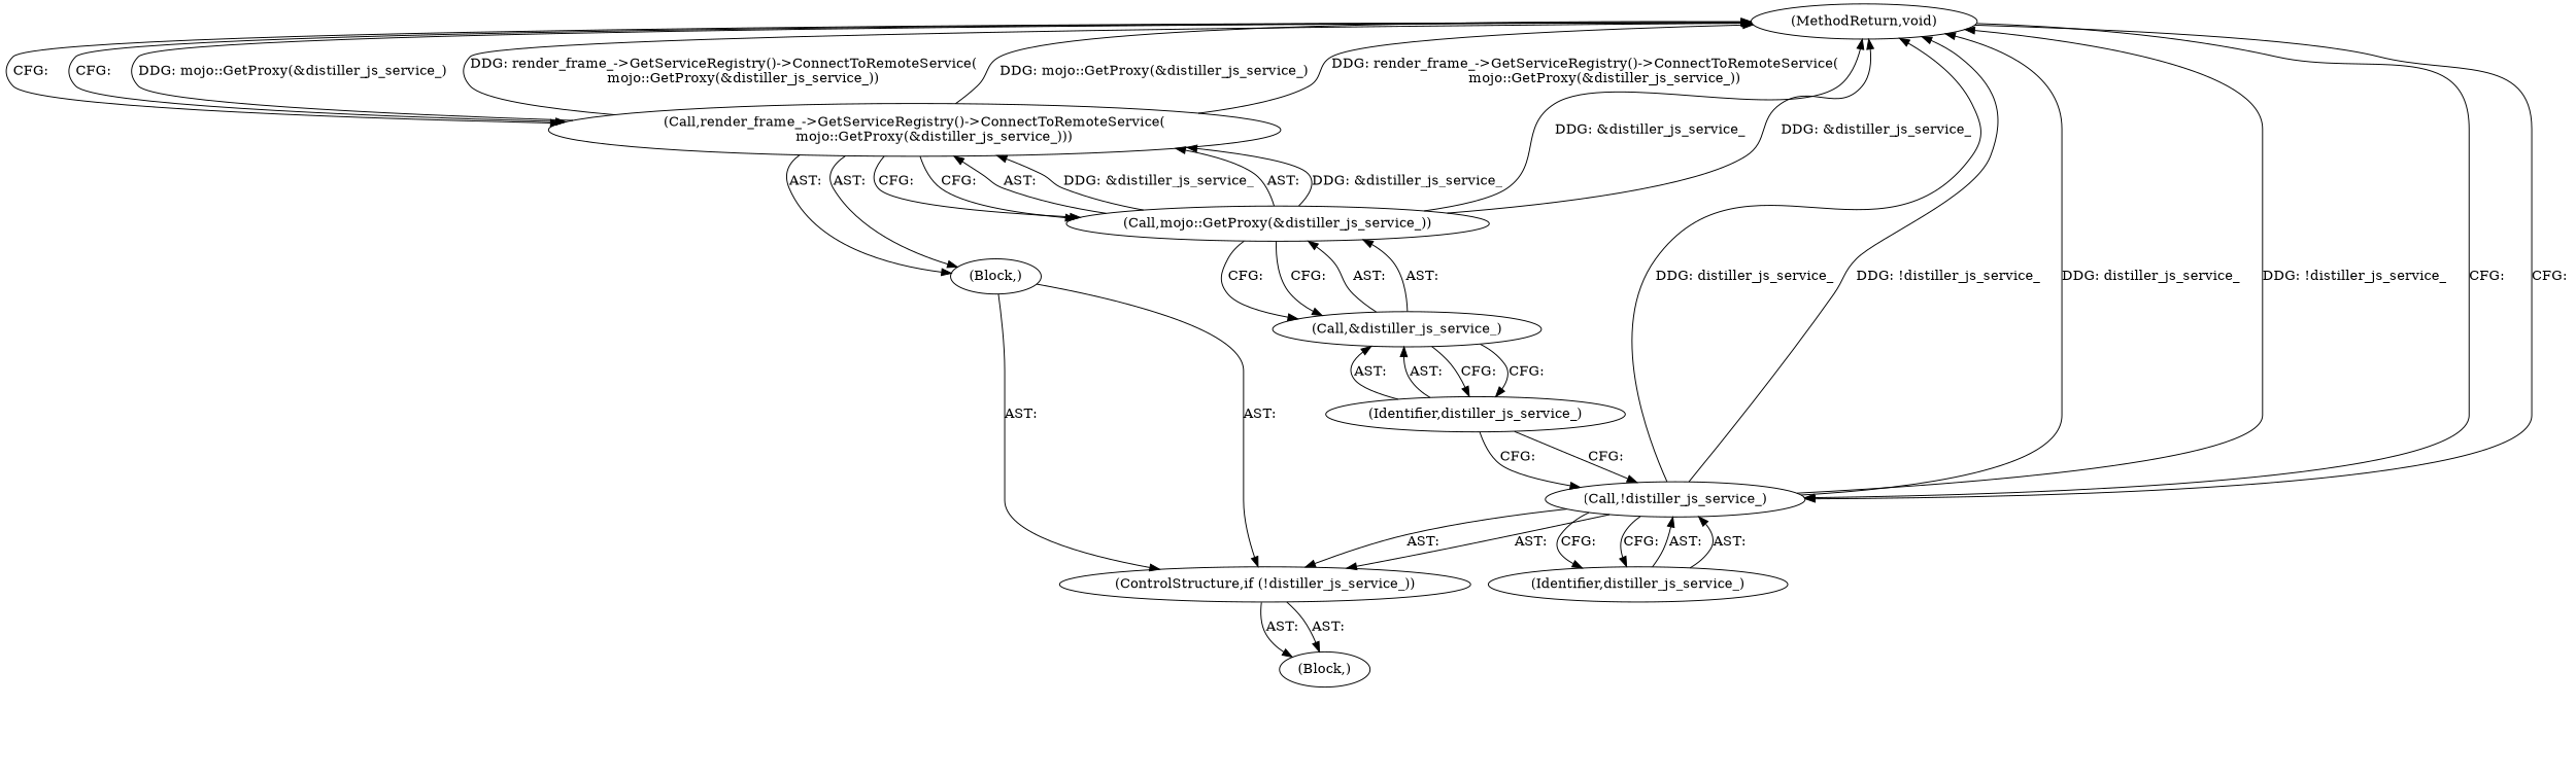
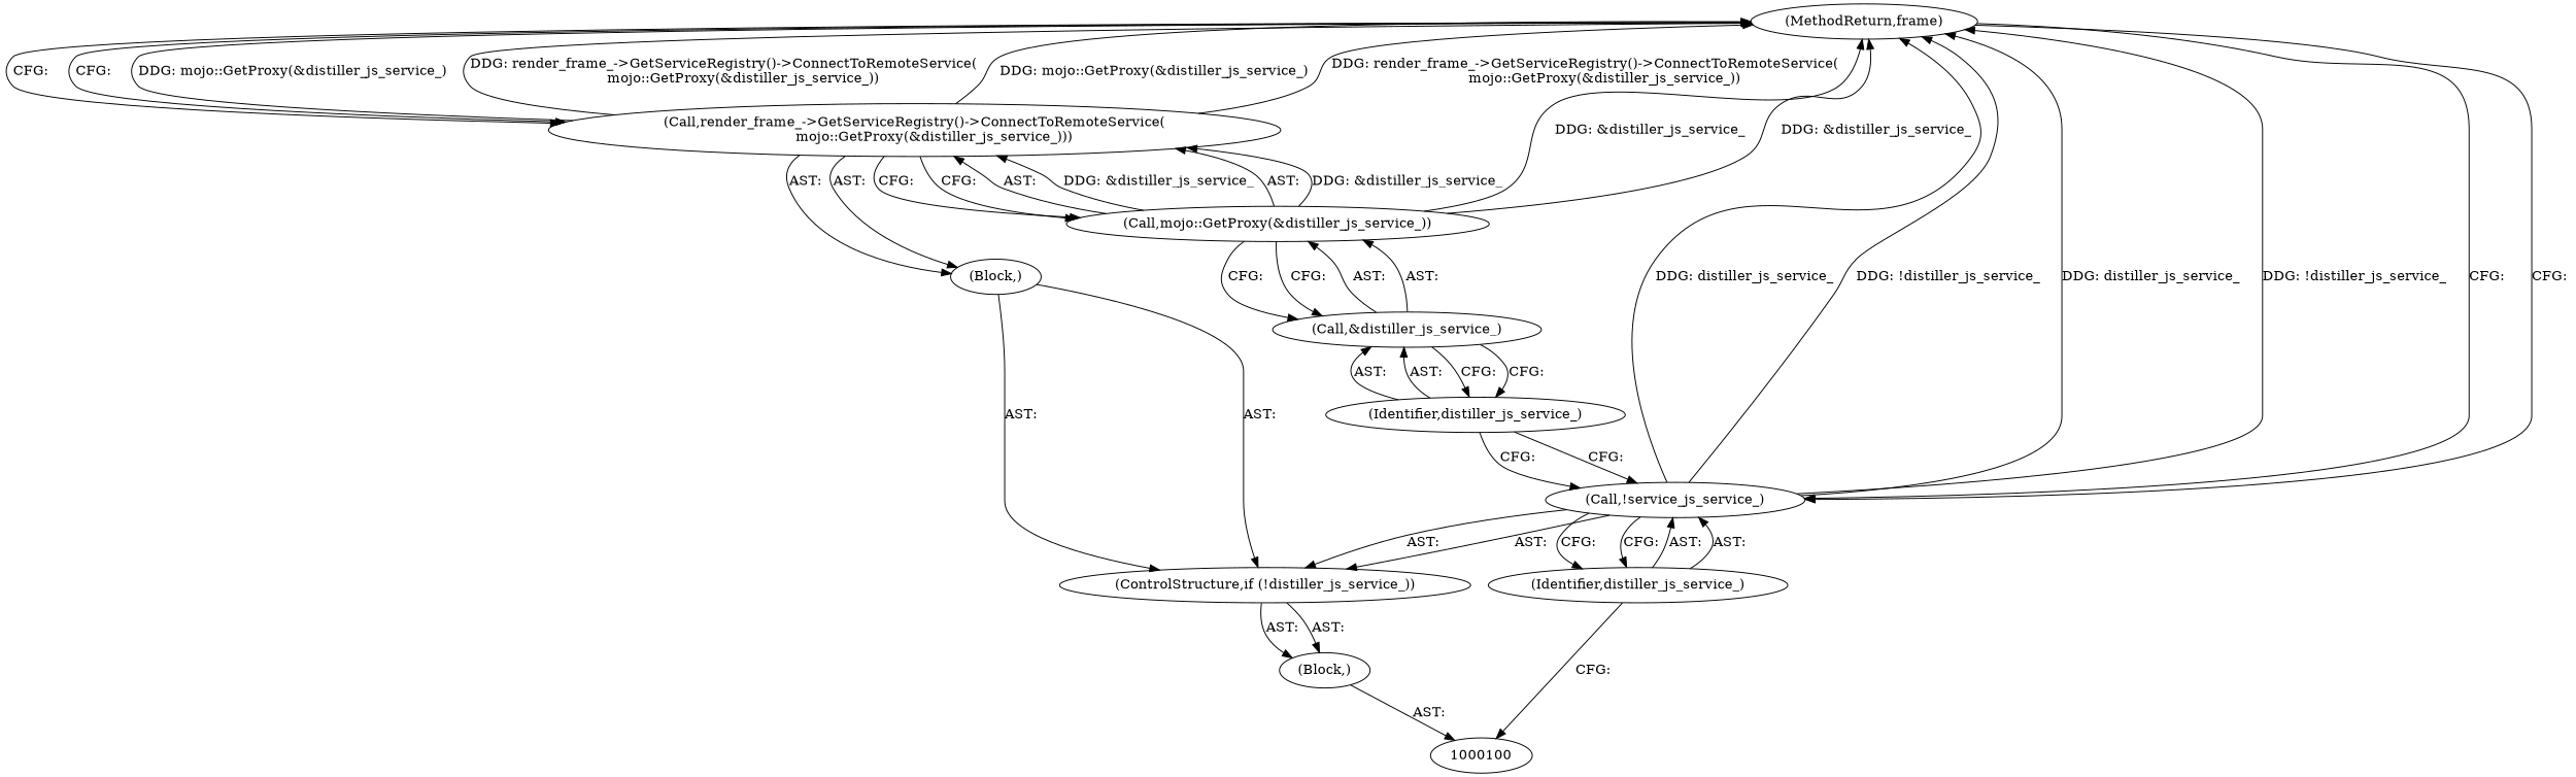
  digraph {
-   n1 [label="(MethodReturn,void)"]
-   n2 [label="(Call,!distiller_js_service_)"]
+   n1 [label="(MethodReturn,frame)"]
+   n2 [label="(Call,!service_js_service_)"]
    n3 [label="(Call,render_frame_->GetServiceRegistry()->ConnectToRemoteService(\n         mojo::GetProxy(&distiller_js_service_)))"]
    n4 [label="(ControlStructure,if (!distiller_js_service_))"]
    n5 [label="(Identifier,distiller_js_service_)"]
    n6 [label="(Block,)"]
    n7 [label="(Call,mojo::GetProxy(&distiller_js_service_))"]
    n8 [label="(Block,)"]
+   1000100
    n10 [label="(Call,&distiller_js_service_)"]
    n11 [label="(Identifier,distiller_js_service_)"]
    n1 -> n2 [label="CFG: "]
    n1 -> n2 [label="CFG: "]
    n1 -> n3 [label="CFG: "]
    n1 -> n3 [label="CFG: "]
    n2 -> n1 [label="DDG: distiller_js_service_"]
    n2 -> n1 [label="DDG: !distiller_js_service_"]
    n2 -> n1 [label="DDG: distiller_js_service_"]
    n2 -> n1 [label="DDG: !distiller_js_service_"]
    n2 -> n4 [label="AST: "]
    n2 -> n4 [label="AST: "]
    n2 -> n5 [label="CFG: "]
    n2 -> n5 [label="CFG: "]
    n3 -> n1 [label="DDG: mojo::GetProxy(&distiller_js_service_)"]
    n3 -> n1 [label="DDG: render_frame_->GetServiceRegistry()->ConnectToRemoteService(\n         mojo::GetProxy(&distiller_js_service_))"]
    n3 -> n1 [label="DDG: mojo::GetProxy(&distiller_js_service_)"]
    n3 -> n1 [label="DDG: render_frame_->GetServiceRegistry()->ConnectToRemoteService(\n         mojo::GetProxy(&distiller_js_service_))"]
    n3 -> n6 [label="AST: "]
    n3 -> n6 [label="AST: "]
    n3 -> n7 [label="CFG: "]
    n3 -> n7 [label="CFG: "]
    n4 -> n8 [label="AST: "]
    n4 -> n8 [label="AST: "]
    n5 -> n2 [label="AST: "]
    n5 -> n2 [label="AST: "]
+   n5 -> 1000100 [label="CFG: "]
    n6 -> n4 [label="AST: "]
    n6 -> n4 [label="AST: "]
    n7 -> n1 [label="DDG: &distiller_js_service_"]
    n7 -> n1 [label="DDG: &distiller_js_service_"]
    n7 -> n3 [label="AST: "]
    n7 -> n3 [label="DDG: &distiller_js_service_"]
    n7 -> n3 [label="AST: "]
    n7 -> n3 [label="DDG: &distiller_js_service_"]
    n7 -> n10 [label="CFG: "]
    n7 -> n10 [label="CFG: "]
+   n8 -> 1000100 [label="AST: "]
    n10 -> n7 [label="AST: "]
    n10 -> n7 [label="AST: "]
    n10 -> n11 [label="CFG: "]
    n10 -> n11 [label="CFG: "]
    n11 -> n2 [label="CFG: "]
    n11 -> n2 [label="CFG: "]
    n11 -> n10 [label="AST: "]
    n11 -> n10 [label="AST: "]
  }
